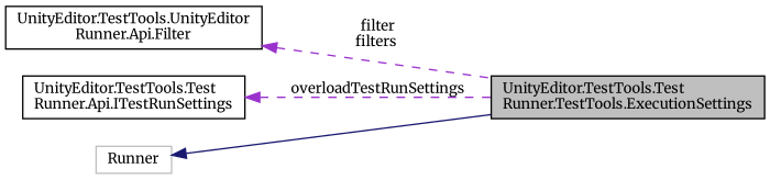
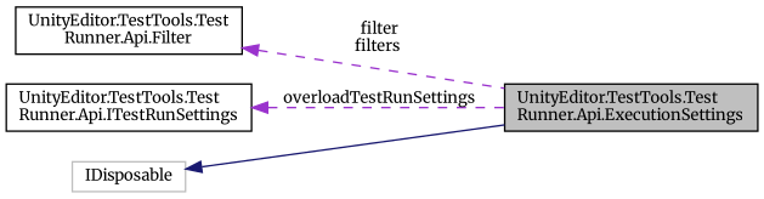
  digraph {
    fontname=Merriweather
    rankdir=LR
    node [color=black fillcolor=white fontname=Merriweather fontsize=10 shape=record style=filled]
    edge [color=darkorchid3 dir=back fontname=Merriweather fontsize=10 labelfontname=Helvetica labelfontsize=10 style=dashed]
-   n1 [fillcolor=grey75 fontcolor=black height=0.2 label="UnityEditor.TestTools.Test\lRunner.TestTools.ExecutionSettings" width=0.4]
-   n2 [height=0.2 label="UnityEditor.TestTools.UnityEditor\lRunner.Api.Filter" width=0.4]
+   n1 [fillcolor=grey75 fontcolor=black height=0.2 label="UnityEditor.TestTools.Test\lRunner.Api.ExecutionSettings" width=0.4]
+   n2 [height=0.2 label="UnityEditor.TestTools.Test\lRunner.Api.Filter" width=0.4]
    n3 [height=0.2 label="UnityEditor.TestTools.Test\lRunner.Api.ITestRunSettings" width=0.4]
-   n4 [color=grey75 height=0.2 label=Runner width=0.4]
+   n4 [color=grey75 height=0.2 label=IDisposable width=0.4]
    n2 -> n1 [label=" filter\nfilters"]
    n3 -> n1 [label=" overloadTestRunSettings"]
    n4 -> n1 [color=midnightblue style=solid]
  }
